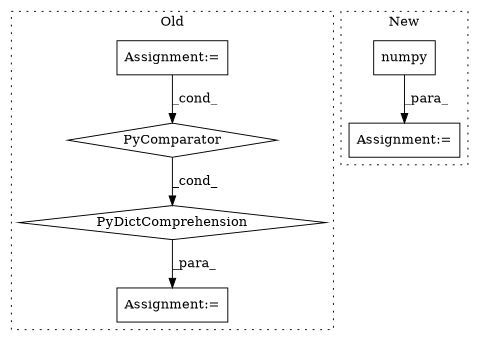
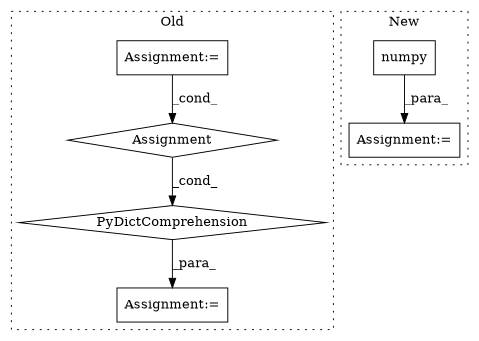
  digraph {
    node [a=7 l=48 s=4229 shape=box]
    n1 [a=110 l=157 label=PyDictComprehension s=4128 shape=diamond]
-   n2 [a=113 label=PyComparator shape=diamond]
+   n2 [a=113 label=Assignment shape=diamond]
    n3 [l=12 label="Assignment:=" s=4116]
    n4 [label="Assignment:="]
    n5 [a=32 l=7 label=numpy s=8586]
    n6 [l=1 label="Assignment:=" s=8555]
    subgraph cluster_1 {
      label=Old
      style=dotted
      n1
      n2
      n3
      n4
    }
    subgraph cluster_2 {
      label=New
      style=dotted
      n5
      n6
    }
    n1 -> n3 [label=_para_]
    n2 -> n1 [label=_cond_]
    n4 -> n2 [label=_cond_]
    n5 -> n6 [label=_para_]
  }
